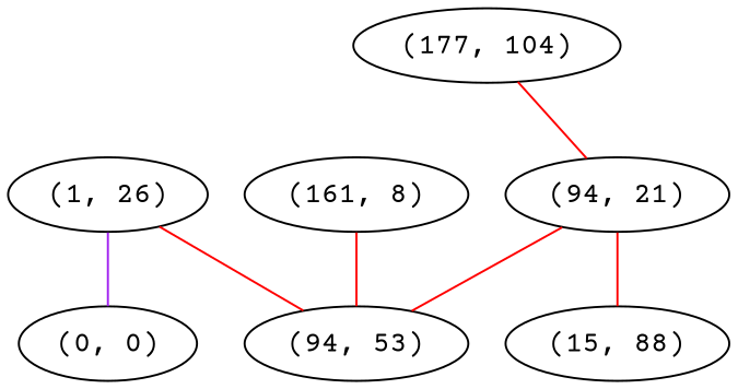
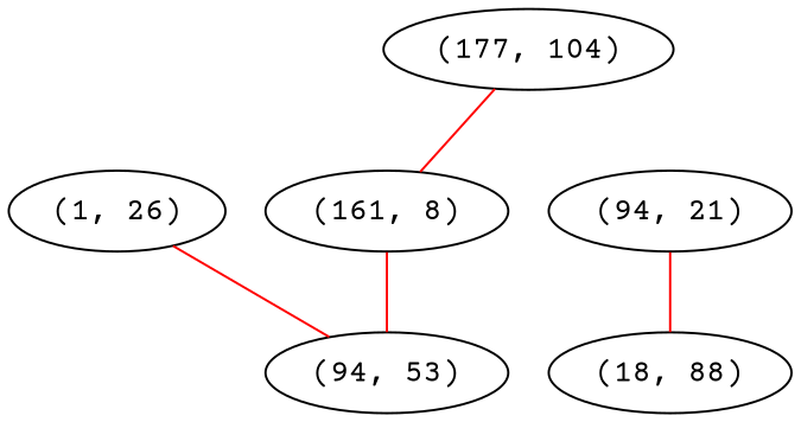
  graph {
    fontname="Courier Prime"
    node [fontname="Courier Prime"]
    edge [color=red fontname="Courier Prime" weight=1]
    n1 [label="(1, 26)"]
-   "(0, 0)"
    n3 [label="(94, 53)"]
    "(177, 104)"
    "(94, 21)"
-   "(18, 88)" [label="(15, 88)"]
+   "(18, 88)"
    n7 [label="(161, 8)"]
-   n1 -- "(0, 0)" [color=purple weight=4]
    n1 -- n3
-   "(177, 104)" -- "(94, 21)"
-   "(94, 21)" -- n3
+   "(177, 104)" -- n7
    "(94, 21)" -- "(18, 88)"
    n7 -- n3
  }
